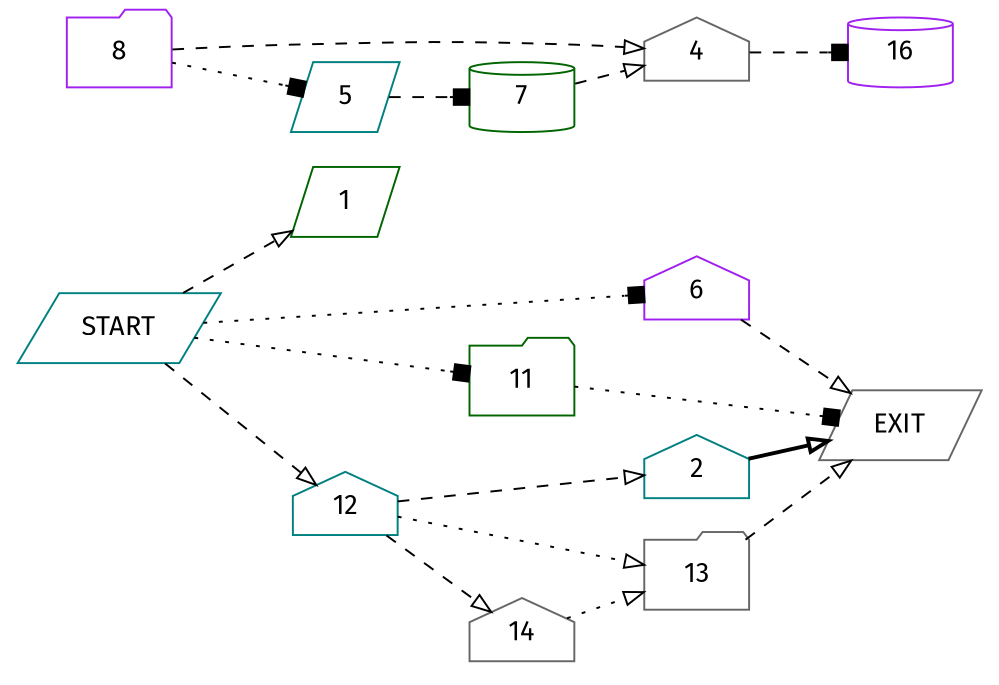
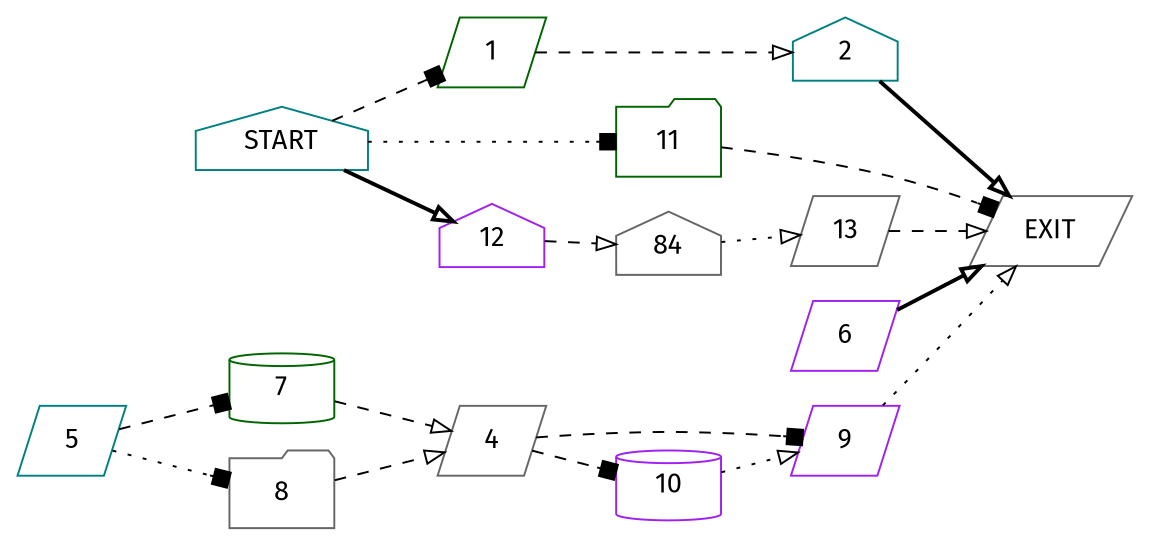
  digraph {
    fontname="Fira Sans"
    rankdir=LR
    node [color=gray40 fontname="Fira Sans" shape=parallelogram]
    edge [arrowhead=onormal fontname="Fira Sans" style=dashed]
-   n1 [color=teal label=START]
+   n1 [color=teal label=START shape=house]
    1 [color=darkgreen]
-   6 [color=purple shape=house]
+   6 [color=purple]
    11 [color=darkgreen shape=folder]
-   12 [color=teal shape=house]
+   12 [color=purple shape=house]
    2 [color=teal shape=house]
    n7 [label=EXIT]
-   13 [shape=folder]
-   14 [shape=house]
-   4 [shape=house]
-   10 [color=purple shape=cylinder label=16]
+   13
+   14 [shape=house label=84]
+   4
+   9 [color=purple]
+   10 [color=purple shape=cylinder]
    5 [color=teal]
    7 [color=darkgreen shape=cylinder]
-   8 [color=purple shape=folder]
-   n1 -> 1
-   n1 -> 6 [arrowhead=box style=dotted]
+   8 [shape=folder]
+   n1 -> 1 [arrowhead=box]
    n1 -> 11 [arrowhead=box style=dotted]
-   n1 -> 12
-   12 -> 2
-   6 -> n7
-   11 -> n7 [arrowhead=box style=dotted]
-   12 -> 13 [style=dotted]
+   n1 -> 12 [style=bold]
+   1 -> 2
+   6 -> n7 [style=bold]
+   11 -> n7 [arrowhead=box]
    12 -> 14
    2 -> n7 [style=bold]
    13 -> n7
    14 -> 13 [style=dotted]
+   4 -> 9 [arrowhead=box]
    4 -> 10 [arrowhead=box]
+   9 -> n7 [style=dotted]
+   10 -> 9 [style=dotted]
    5 -> 7 [arrowhead=box]
-   8 -> 5 [arrowhead=box style=dotted]
+   5 -> 8 [arrowhead=box style=dotted]
    7 -> 4
    8 -> 4
  }
